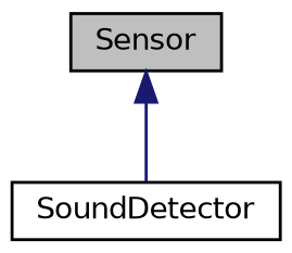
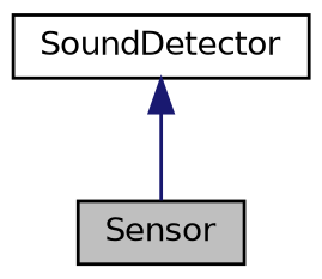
  digraph {
    node [color=black fontname=Helvetica fontsize=10 shape=record style=filled]
    n1 [fillcolor=grey75 fontcolor=black height=0.2 label=Sensor width=0.4]
    n2 [fillcolor=white height=0.2 label=SoundDetector width=0.4]
-   n1 -> n2 [color=midnightblue dir=back fontname=Helvetica fontsize=10 labelfontname=Helvetica labelfontsize=10 style=solid]
+   n2 -> n1 [color=midnightblue dir=back fontname=Helvetica fontsize=10 labelfontname=Helvetica labelfontsize=10 style=solid]
  }
